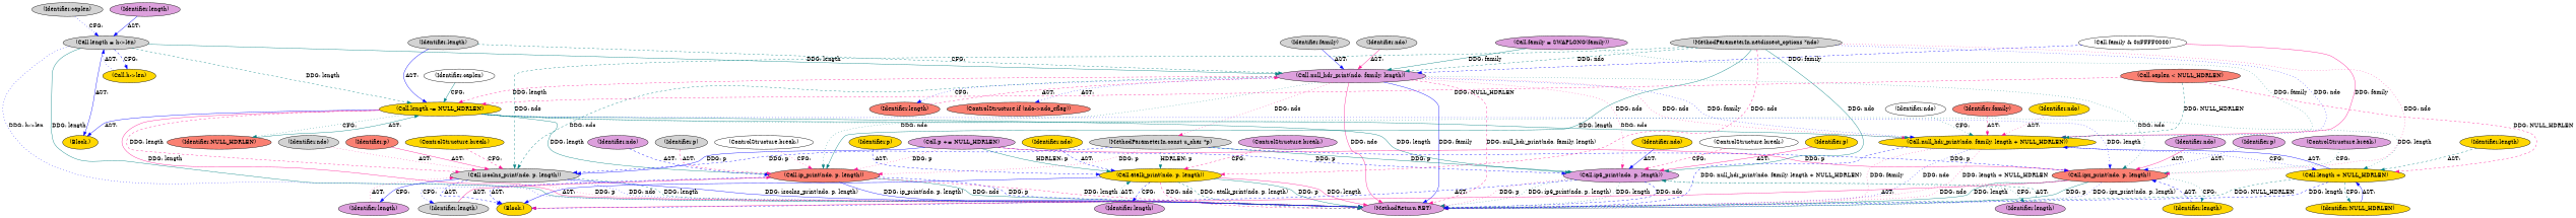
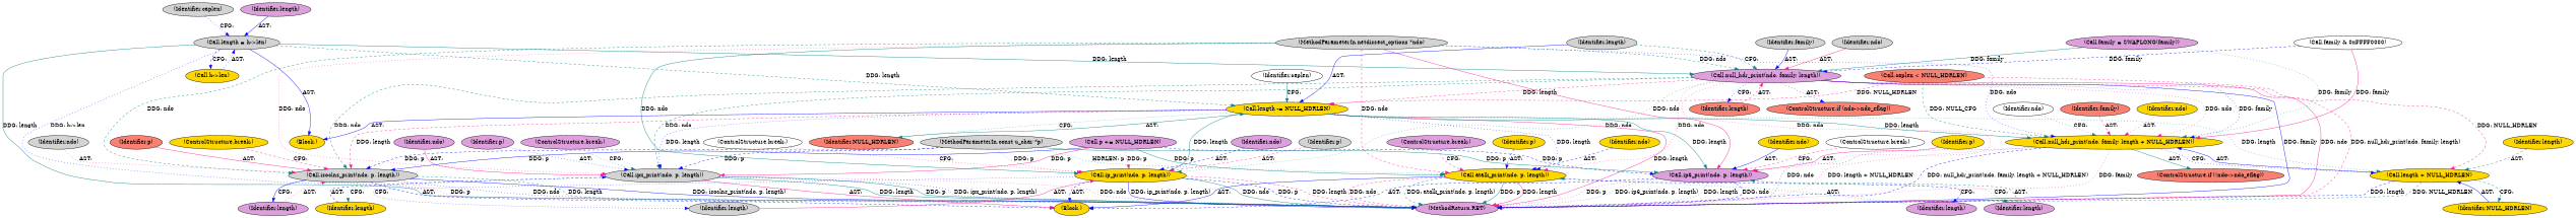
  digraph {
    node [fillcolor=gold style=filled]
    edge [color=blue style=dashed]
    n1 [fillcolor=lightgrey label="(Call,length = h->len)"]
    n2 [fillcolor=plum label="(Call,null_hdr_print(ndo, family, length))"]
    n3 [label="(Call,length -= NULL_HDRLEN)"]
    n4 [label="(Block,)"]
    n5 [label="(Call,h->len)"]
    n6 [fillcolor=plum label="(MethodReturn,RET)"]
-   n7 [fillcolor=salmon label="(Call,ip_print(ndo, p, length))"]
+   n7 [label="(Call,ip_print(ndo, p, length))"]
    n8 [fillcolor=plum label="(Call,ip6_print(ndo, p, length))"]
    n9 [fillcolor=lightgrey label="(Call,isoclns_print(ndo, p, length))"]
    n10 [label="(Call,atalk_print(ndo, p, length))"]
-   n11 [fillcolor=salmon label="(Call,ipx_print(ndo, p, length))"]
+   n11 [fillcolor=lightgrey label="(Call,ipx_print(ndo, p, length))"]
    n12 [label="(Call,null_hdr_print(ndo, family, length + NULL_HDRLEN))"]
    n13 [fillcolor=salmon label="(Identifier,length)"]
    n14 [fillcolor=salmon label="(ControlStructure,if (ndo->ndo_eflag))"]
    n15 [label="(Call,length + NULL_HDRLEN)"]
    n16 [fillcolor=salmon label="(Identifier,NULL_HDRLEN)"]
    n17 [label="(Block,)"]
    n18 [fillcolor=lightgrey label="(Identifier,length)"]
    n19 [fillcolor=plum label="(Identifier,length)"]
    n20 [fillcolor=plum label="(Identifier,length)"]
    n21 [fillcolor=plum label="(Identifier,length)"]
    n22 [label="(Identifier,length)"]
+   n23 [fillcolor=salmon label="(ControlStructure,if (!ndo->ndo_eflag))"]
    n24 [label="(Identifier,NULL_HDRLEN)"]
    n25 [label="(Identifier,ndo)"]
    n26 [fillcolor=plum label="(Identifier,ndo)"]
    n27 [fillcolor=white label="(Identifier,ndo)"]
    n28 [label="(Identifier,length)"]
    n29 [fillcolor=salmon label="(Identifier,family)"]
    n30 [fillcolor=plum label="(Identifier,p)"]
    n31 [fillcolor=plum label="(Call,p += NULL_HDRLEN)"]
    n32 [fillcolor=white label="(Identifier,caplen)"]
    n33 [fillcolor=plum label="(ControlStructure,break;)"]
    n34 [fillcolor=lightgrey label="(Identifier,length)"]
    n35 [fillcolor=lightgrey label="(MethodParameterIn,const u_char *p)"]
    n36 [fillcolor=lightgrey label="(Identifier,ndo)"]
    n37 [fillcolor=lightgrey label="(MethodParameterIn,netdissect_options *ndo)"]
    n38 [fillcolor=white label="(Call,family & 0xFFFF0000)"]
    n39 [fillcolor=lightgrey label="(Identifier,family)"]
    n40 [label="(Identifier,ndo)"]
    n41 [fillcolor=lightgrey label="(Identifier,caplen)"]
    n42 [fillcolor=plum label="(Identifier,ndo)"]
    n43 [fillcolor=plum label="(Call,family = SWAPLONG(family))"]
    n44 [fillcolor=lightgrey label="(Identifier,p)"]
    n45 [fillcolor=white label="(ControlStructure,break;)"]
    n46 [label="(Identifier,ndo)"]
    n47 [fillcolor=lightgrey label="(Identifier,ndo)"]
    n48 [fillcolor=white label="(ControlStructure,break;)"]
    n49 [fillcolor=salmon label="(Identifier,p)"]
    n50 [fillcolor=plum label="(ControlStructure,break;)"]
    n51 [label="(ControlStructure,break;)"]
    n52 [fillcolor=plum label="(Identifier,length)"]
    n53 [label="(Identifier,p)"]
    n54 [fillcolor=salmon label="(Call,caplen < NULL_HDRLEN)"]
    n55 [label="(Identifier,p)"]
    n1 -> n2 [color=teal label="DDG: length" style=solid]
    n1 -> n3 [color=teal label="DDG: length"]
    n1 -> n4 [label="AST: " style=solid]
    n1 -> n5 [label="CFG: "]
    n1 -> n6 [label="DDG: h->len" style=dotted]
    n1 -> n6 [color=teal label="DDG: length" style=solid]
    n2 -> n3 [color=deeppink label="DDG: length"]
    n2 -> n6 [color=deeppink label="DDG: ndo" style=solid]
    n2 -> n6 [label="DDG: family" style=solid]
    n2 -> n6 [color=deeppink label="DDG: null_hdr_print(ndo, family, length)"]
    n2 -> n7 [color=teal label="DDG: ndo" style=dotted]
    n2 -> n8 [color=deeppink label="DDG: ndo" style=dotted]
    n2 -> n9 [color=teal label="DDG: ndo"]
-   n2 -> n35 [color=deeppink label="DDG: ndo" style=dotted]
-   n2 -> n11 [color=teal label="DDG: ndo" style=dotted]
+   n2 -> n10 [color=deeppink label="DDG: ndo" style=dotted]
+   n2 -> n11 [color=teal label="DDG: ndo"]
    n2 -> n12 [color=deeppink label="DDG: ndo" style=dotted]
    n2 -> n12 [label="DDG: family" style=dotted]
    n2 -> n13 [label="CFG: " style=dotted]
    n2 -> n14 [label="AST: " style=dotted]
    n3 -> n4 [label="AST: " style=solid]
    n3 -> n6 [color=deeppink label="DDG: length" style=solid]
    n3 -> n7 [color=teal label="DDG: length" style=solid]
    n3 -> n8 [color=teal label="DDG: length" style=solid]
    n3 -> n9 [color=deeppink label="DDG: length"]
+   n3 -> n10 [label="DDG: length" style=dotted]
    n3 -> n11 [label="DDG: length" style=dotted]
    n3 -> n12 [color=teal label="DDG: length" style=solid]
    n3 -> n15 [color=teal label="DDG: length" style=dotted]
    n3 -> n16 [color=teal label="CFG: " style=dotted]
    n5 -> n1 [label="AST: " style=dotted]
    n7 -> n6 [label="DDG: ip_print(ndo, p, length)" style=solid]
    n7 -> n6 [color=teal label="DDG: ndo" style=solid]
    n7 -> n6 [label="DDG: p"]
    n7 -> n6 [color=deeppink label="DDG: length"]
    n7 -> n17 [label="AST: "]
    n7 -> n18 [label="CFG: " style=dotted]
    n8 -> n6 [label="DDG: ndo"]
    n8 -> n6 [color=deeppink label="DDG: p" style=dotted]
    n8 -> n6 [color=teal label="DDG: ip6_print(ndo, p, length)" style=dotted]
    n8 -> n6 [color=teal label="DDG: length" style=dotted]
    n8 -> n17 [label="AST: "]
    n8 -> n19 [color=teal label="CFG: " style=dotted]
    n9 -> n6 [label="DDG: isoclns_print(ndo, p, length)" style=solid]
    n9 -> n6 [color=deeppink label="DDG: p" style=dotted]
    n9 -> n6 [label="DDG: ndo" style=dotted]
    n9 -> n6 [color=teal label="DDG: length"]
    n9 -> n17 [label="AST: "]
    n9 -> n20 [label="CFG: " style=solid]
    n10 -> n6 [color=teal label="DDG: p" style=solid]
    n10 -> n6 [color=deeppink label="DDG: length" style=solid]
    n10 -> n6 [color=deeppink label="DDG: ndo"]
    n10 -> n6 [color=teal label="DDG: atalk_print(ndo, p, length)"]
    n10 -> n17 [label="AST: " style=solid]
    n10 -> n21 [label="CFG: "]
    n11 -> n6 [color=deeppink label="DDG: ndo" style=dotted]
    n11 -> n6 [color=teal label="DDG: length" style=solid]
    n11 -> n6 [color=teal label="DDG: p" style=solid]
    n11 -> n6 [label="DDG: ipx_print(ndo, p, length)" style=dotted]
    n11 -> n17 [color=deeppink label="AST: " style=solid]
    n11 -> n22 [color=teal label="CFG: " style=dotted]
    n12 -> n6 [label="DDG: ndo" style=dotted]
    n12 -> n6 [color=deeppink label="DDG: length + NULL_HDRLEN" style=dotted]
    n12 -> n6 [label="DDG: null_hdr_print(ndo, family, length + NULL_HDRLEN)"]
    n12 -> n6 [color=deeppink label="DDG: family" style=dotted]
    n12 -> n15 [label="CFG: " style=dotted]
+   n12 -> n23 [color=teal label="AST: " style=solid]
    n13 -> n2 [color=deeppink label="AST: "]
    n15 -> n6 [color=teal label="DDG: NULL_HDRLEN"]
    n15 -> n6 [label="DDG: length"]
    n15 -> n12 [label="AST: " style=solid]
    n15 -> n24 [color=teal label="CFG: "]
    n16 -> n3 [color=teal label="AST: " style=solid]
    n18 -> n7 [color=deeppink label="AST: " style=solid]
    n19 -> n8 [color=teal label="AST: "]
    n20 -> n9 [color=deeppink label="AST: " style=dotted]
    n21 -> n10 [color=teal label="AST: " style=dotted]
    n22 -> n11 [label="AST: "]
    n24 -> n15 [label="AST: " style=solid]
    n25 -> n10 [label="AST: "]
    n26 -> n11 [color=deeppink label="AST: " style=solid]
    n27 -> n12 [color=teal label="CFG: " style=dotted]
    n28 -> n15 [color=teal label="AST: "]
    n29 -> n12 [color=deeppink label="AST: "]
    n30 -> n11 [label="AST: " style=dotted]
    n31 -> n7 [color=deeppink label="DDG: p" style=dotted]
    n31 -> n8 [label="DDG: p"]
    n31 -> n9 [label="DDG: p" style=solid]
-   n31 -> n10 [color=teal label="HDRLEN: p" style=solid]
+   n31 -> n10 [color=teal label="DDG: p" style=solid]
    n31 -> n11 [color=deeppink label="DDG: p" style=solid]
    n32 -> n3 [color=teal label="CFG: " style=solid]
    n33 -> n11 [color=teal label="CFG: " style=dotted]
    n34 -> n2 [color=teal label="CFG: "]
    n34 -> n3 [label="AST: " style=solid]
    n35 -> n7 [color=deeppink label="DDG: p" style=dotted]
    n35 -> n8 [color=teal label="DDG: p" style=solid]
    n35 -> n9 [label="DDG: p"]
    n35 -> n10 [color=teal label="HDRLEN: p" style=dotted]
    n35 -> n11 [label="DDG: p"]
    n36 -> n2 [color=deeppink label="AST: " style=solid]
    n37 -> n2 [color=teal label="DDG: ndo"]
    n37 -> n7 [color=teal label="DDG: ndo" style=solid]
-   n37 -> n8 [color=teal label="DDG: ndo" style=solid]
+   n37 -> n8 [color=deeppink label="DDG: ndo" style=solid]
    n37 -> n9 [color=teal label="DDG: ndo"]
    n37 -> n10 [color=deeppink label="DDG: ndo"]
    n37 -> n11 [color=deeppink label="DDG: ndo" style=dotted]
    n37 -> n12 [label="DDG: ndo" style=dotted]
    n38 -> n2 [label="DDG: family"]
    n38 -> n12 [color=deeppink label="DDG: family" style=solid]
    n39 -> n2 [label="AST: " style=solid]
    n40 -> n12 [color=deeppink label="AST: " style=dotted]
    n41 -> n1 [label="CFG: " style=dotted]
    n42 -> n7 [label="AST: "]
    n43 -> n2 [color=teal label="DDG: family" style=solid]
    n43 -> n12 [color=teal label="DDG: family" style=dotted]
    n44 -> n7 [color=deeppink label="AST: "]
    n45 -> n7 [color=deeppink label="CFG: " style=dotted]
    n46 -> n8 [label="AST: " style=solid]
    n47 -> n9 [color=deeppink label="AST: " style=dotted]
    n48 -> n8 [color=deeppink label="CFG: "]
    n49 -> n9 [color=deeppink label="AST: " style=solid]
    n50 -> n10 [color=deeppink label="CFG: "]
    n51 -> n9 [color=deeppink label="CFG: "]
    n52 -> n1 [label="AST: " style=solid]
    n53 -> n8 [color=deeppink label="AST: " style=solid]
    n54 -> n3 [color=deeppink label="DDG: NULL_HDRLEN"]
-   n54 -> n12 [color=teal label="DDG: NULL_HDRLEN"]
+   n54 -> n12 [color=teal label="DDG: NULL_CFG"]
    n54 -> n15 [color=deeppink label="DDG: NULL_HDRLEN"]
    n55 -> n10 [label="AST: "]
  }
